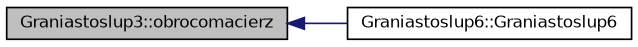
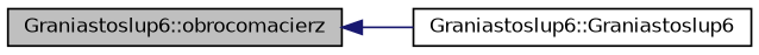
  digraph {
    rankdir=LR
    node [color=black fontname=Helvetica fontsize=10 shape=record style=filled]
-   n1 [fillcolor=grey75 fontcolor=black height=0.2 label="Graniastoslup3::obrocomacierz" width=0.4]
+   n1 [fillcolor=grey75 fontcolor=black height=0.2 label="Graniastoslup6::obrocomacierz" width=0.4]
    n2 [fillcolor=white height=0.2 label="Graniastoslup6::Graniastoslup6" width=0.4]
    n1 -> n2 [color=midnightblue dir=back fontname=Helvetica fontsize=10 labelfontname=Helvetica labelfontsize=10 style=solid]
  }
